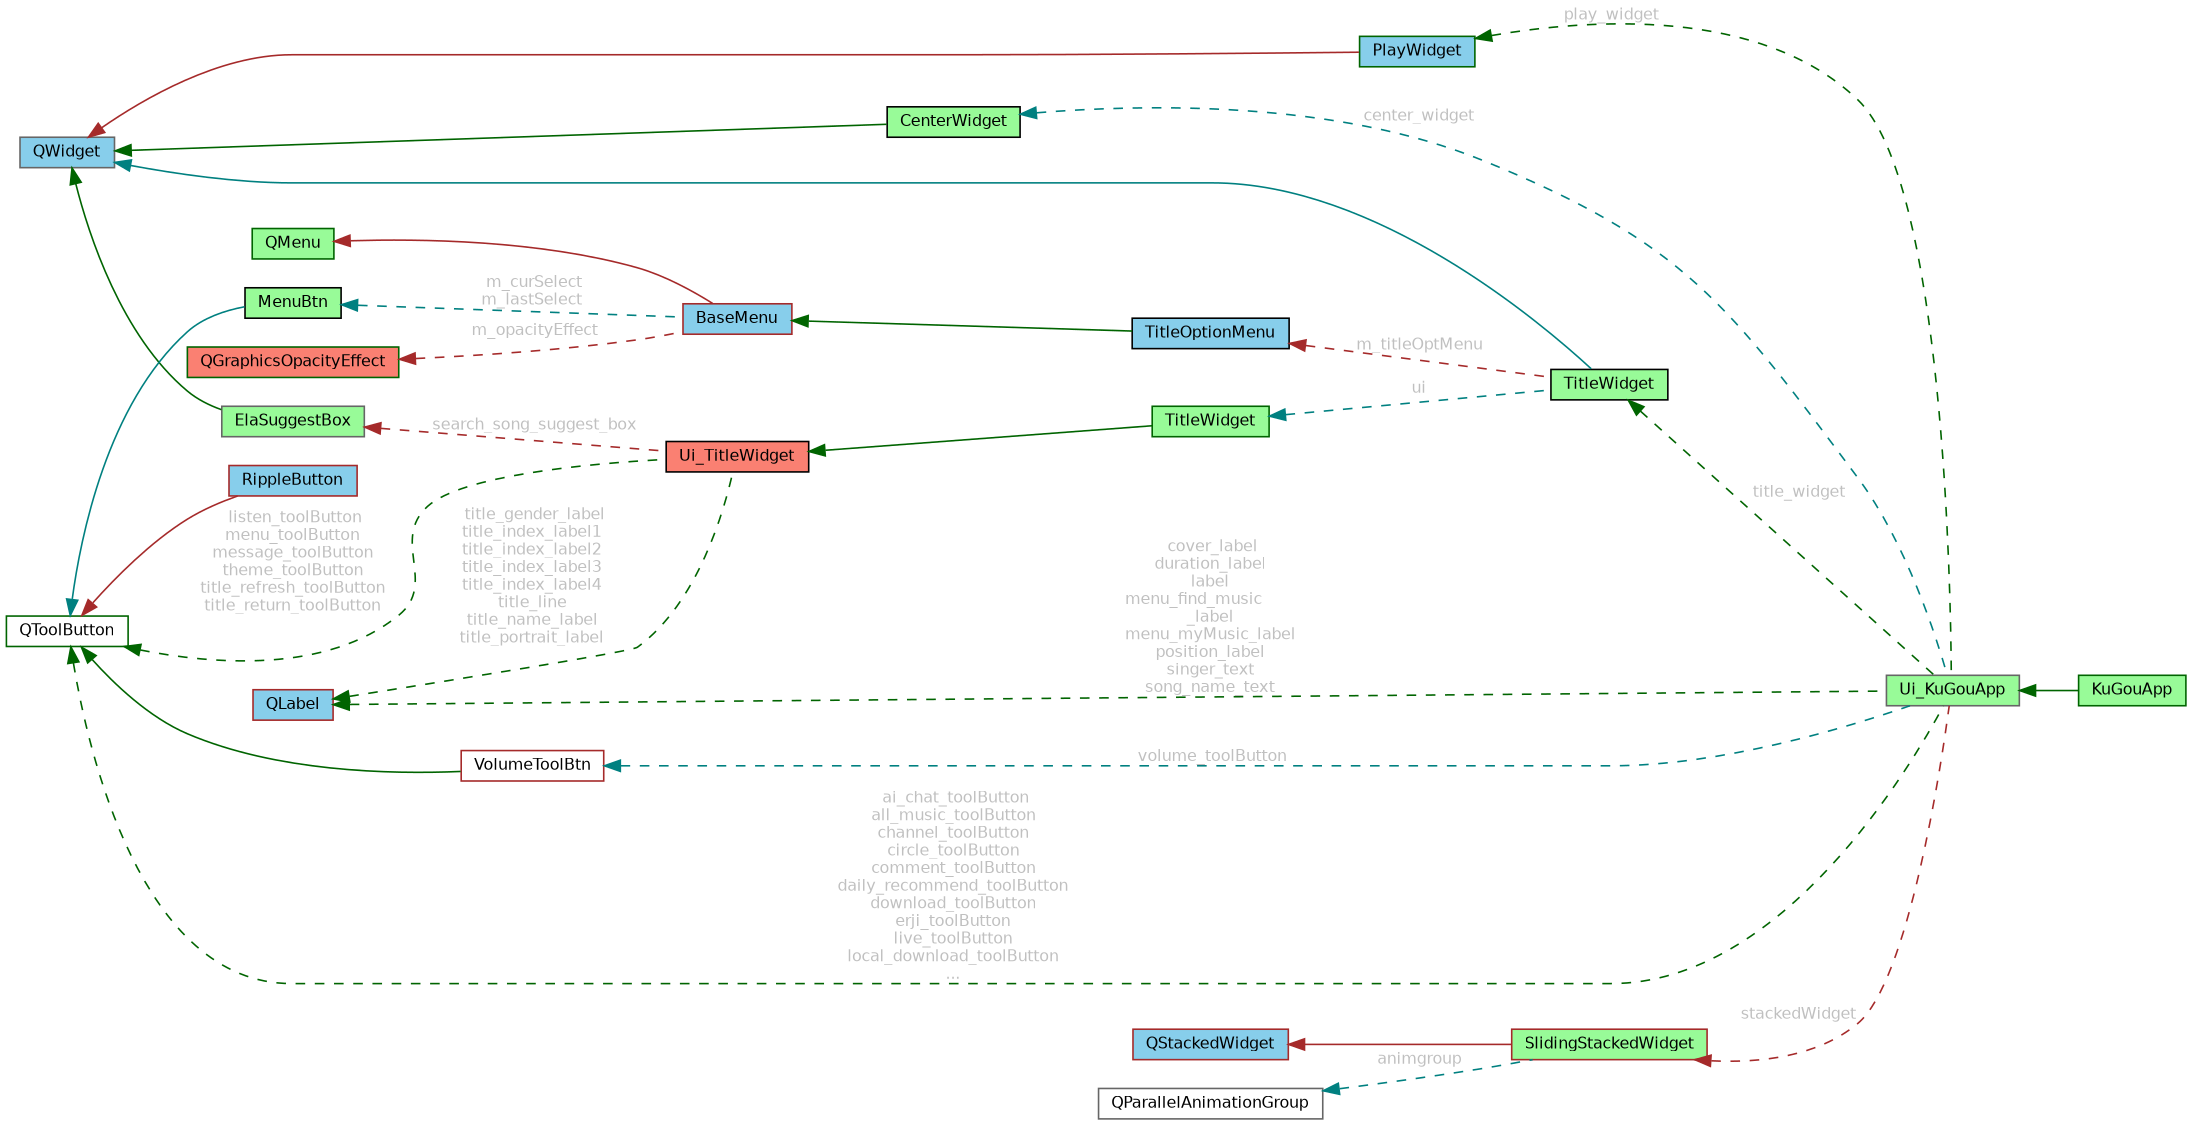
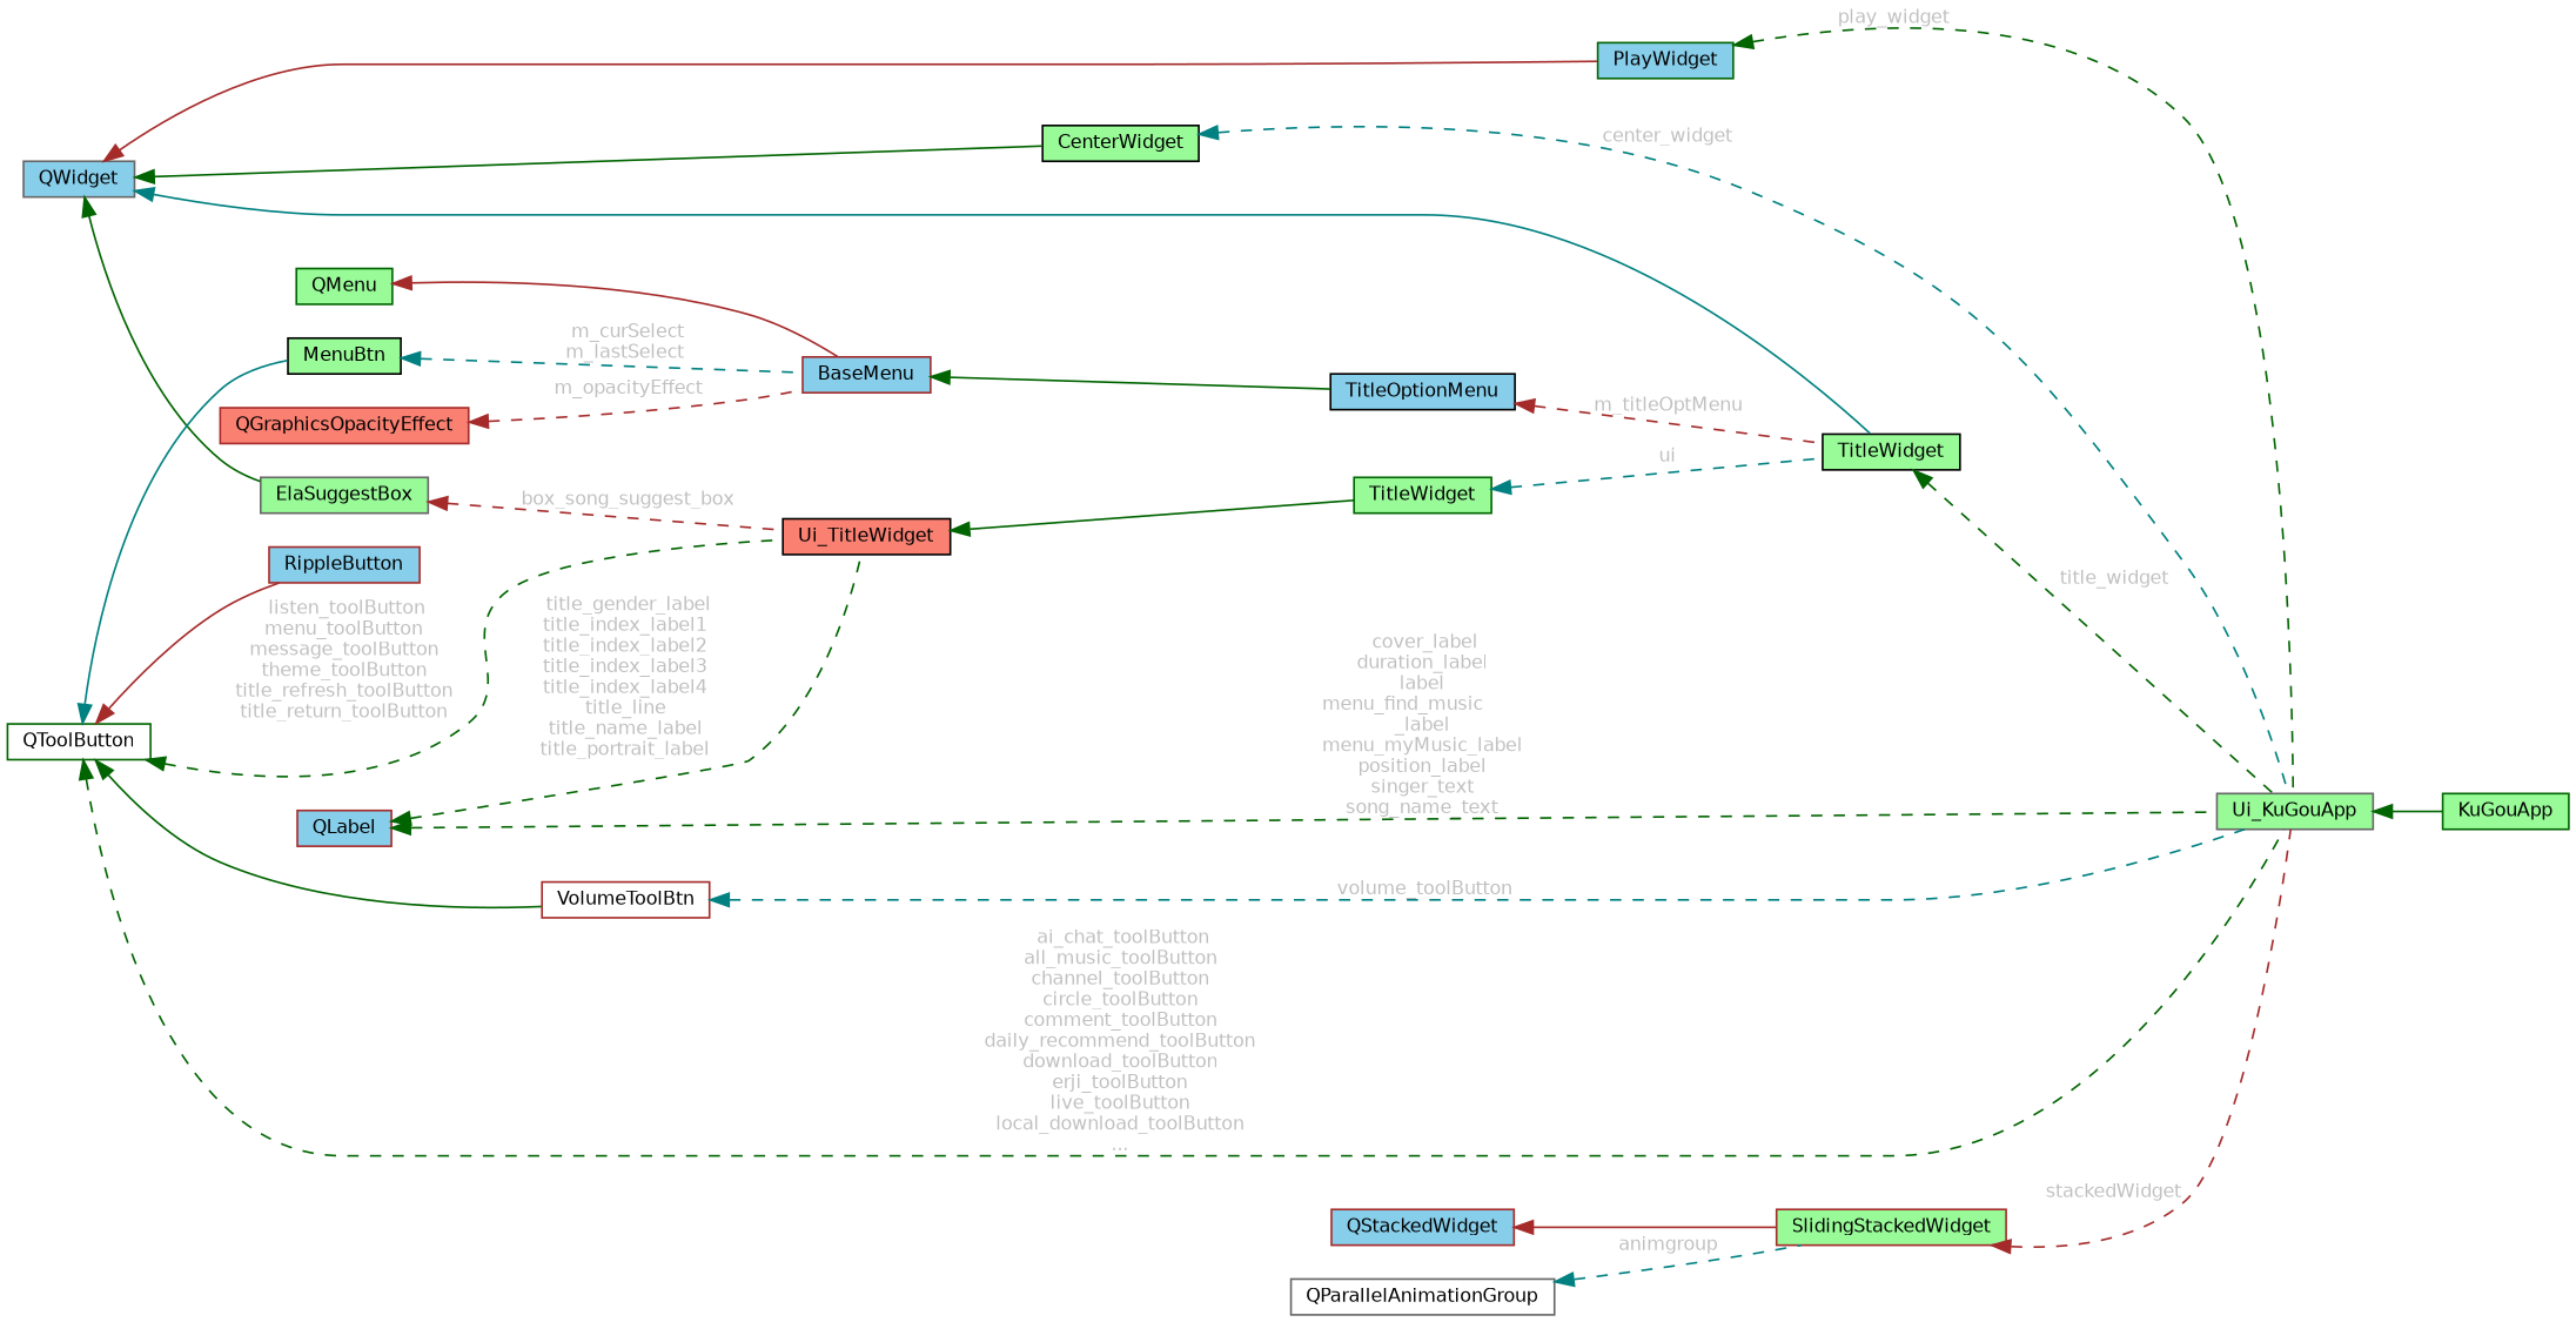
  digraph {
    rankdir=LR
    node [color=darkgreen fillcolor=palegreen fontname=Helvetica fontsize=10 shape=box style=filled]
    edge [color=darkgreen dir=back fontname=Helvetica fontsize=10 labelfontname=Helvetica labelfontsize=10 style=dashed fontcolor=grey]
    n1 [fontcolor=black height=0.2 label=KuGouApp width=0.4]
    n2 [color=gray40 height=0.2 label=Ui_KuGouApp width=0.4]
    n3 [color=black height=0.2 label=TitleWidget width=0.4]
    n4 [color=gray40 fillcolor=skyblue height=0.2 label=QWidget width=0.4]
    n5 [color=gray40 height=0.2 label=ElaSuggestBox width=0.4]
    n6 [color=black height=0.2 label=CenterWidget width=0.4]
    n7 [fillcolor=skyblue height=0.2 label=PlayWidget width=0.4]
    n8 [color=black fillcolor=salmon height=0.2 label=Ui_TitleWidget width=0.4]
    n9 [height=0.2 label=TitleWidget width=0.4]
    n10 [fillcolor=white height=0.2 label=QToolButton width=0.4]
    n11 [color=brown fillcolor=skyblue height=0.2 label=RippleButton width=0.4]
    n12 [color=black height=0.2 label=MenuBtn width=0.4]
    n13 [color=brown fillcolor=white height=0.2 label=VolumeToolBtn width=0.4]
    n14 [color=brown fillcolor=skyblue height=0.2 label=BaseMenu width=0.4]
    n15 [color=brown fillcolor=skyblue height=0.2 label=QLabel width=0.4]
    n16 [color=black fillcolor=skyblue height=0.2 label=TitleOptionMenu width=0.4]
    n17 [height=0.2 label=QMenu width=0.4]
-   n18 [fillcolor=salmon height=0.2 label=QGraphicsOpacityEffect width=0.4]
+   n18 [color=brown fillcolor=salmon height=0.2 label=QGraphicsOpacityEffect width=0.4]
    n19 [color=brown height=0.2 label=SlidingStackedWidget width=0.4]
    n20 [color=brown fillcolor=skyblue height=0.2 label=QStackedWidget width=0.4]
    n21 [color=gray40 fillcolor=white height=0.2 label=QParallelAnimationGroup width=0.4]
    n2 -> n1 [style=solid fontcolor=""]
    n3 -> n2 [label=" title_widget"]
    n4 -> n3 [color=teal style=solid fontcolor=""]
    n4 -> n5 [style=solid fontcolor=""]
    n4 -> n6 [style=solid fontcolor=""]
    n4 -> n7 [color=brown style=solid fontcolor=""]
-   n5 -> n8 [color=brown label=" search_song_suggest_box"]
+   n5 -> n8 [color=brown label=" box_song_suggest_box"]
    n6 -> n2 [color=teal label=" center_widget"]
    n7 -> n2 [label=" play_widget"]
    n8 -> n9 [style=solid fontcolor=""]
    n9 -> n3 [color=teal label=" ui"]
    n10 -> n2 [label=" ai_chat_toolButton\nall_music_toolButton\nchannel_toolButton\ncircle_toolButton\ncomment_toolButton\ndaily_recommend_toolButton\ndownload_toolButton\nerji_toolButton\nlive_toolButton\nlocal_download_toolButton\n..."]
    n10 -> n8 [label=" listen_toolButton\nmenu_toolButton\nmessage_toolButton\ntheme_toolButton\ntitle_refresh_toolButton\ntitle_return_toolButton"]
    n10 -> n11 [color=brown style=solid fontcolor=""]
    n10 -> n12 [color=teal style=solid fontcolor=""]
    n10 -> n13 [style=solid fontcolor=""]
    n12 -> n14 [color=teal label=" m_curSelect\nm_lastSelect"]
    n13 -> n2 [color=teal label=" volume_toolButton"]
    n14 -> n16 [style=solid fontcolor=""]
    n15 -> n2 [label=" cover_label\nduration_label\nlabel\nmenu_find_music\l_label\nmenu_myMusic_label\nposition_label\nsinger_text\nsong_name_text"]
    n15 -> n8 [label=" title_gender_label\ntitle_index_label1\ntitle_index_label2\ntitle_index_label3\ntitle_index_label4\ntitle_line\ntitle_name_label\ntitle_portrait_label"]
    n16 -> n3 [color=brown label=" m_titleOptMenu"]
    n17 -> n14 [color=brown style=solid fontcolor=""]
    n18 -> n14 [color=brown label=" m_opacityEffect"]
    n19 -> n2 [color=brown label=" stackedWidget"]
    n20 -> n19 [color=brown style=solid fontcolor=""]
    n21 -> n19 [color=teal label=" animgroup"]
  }
